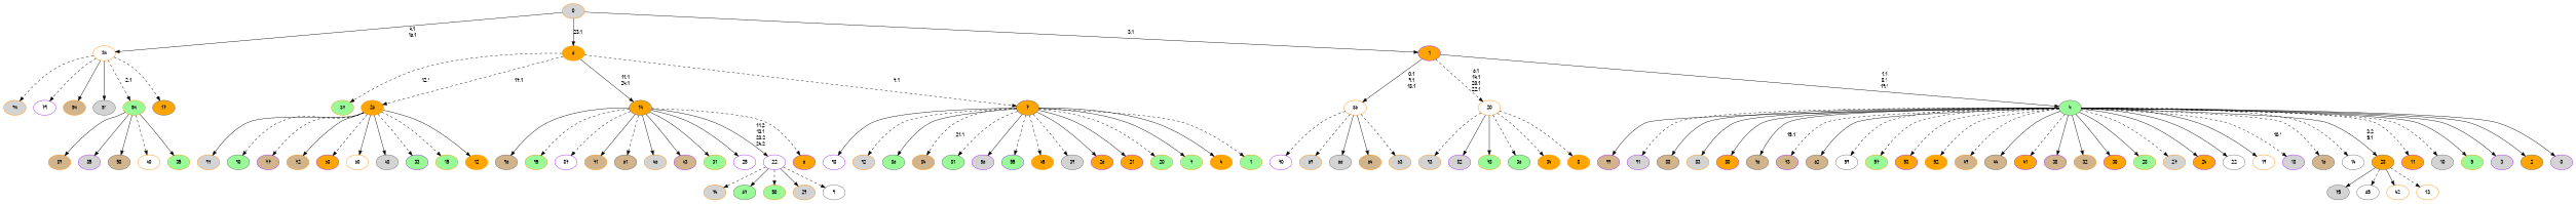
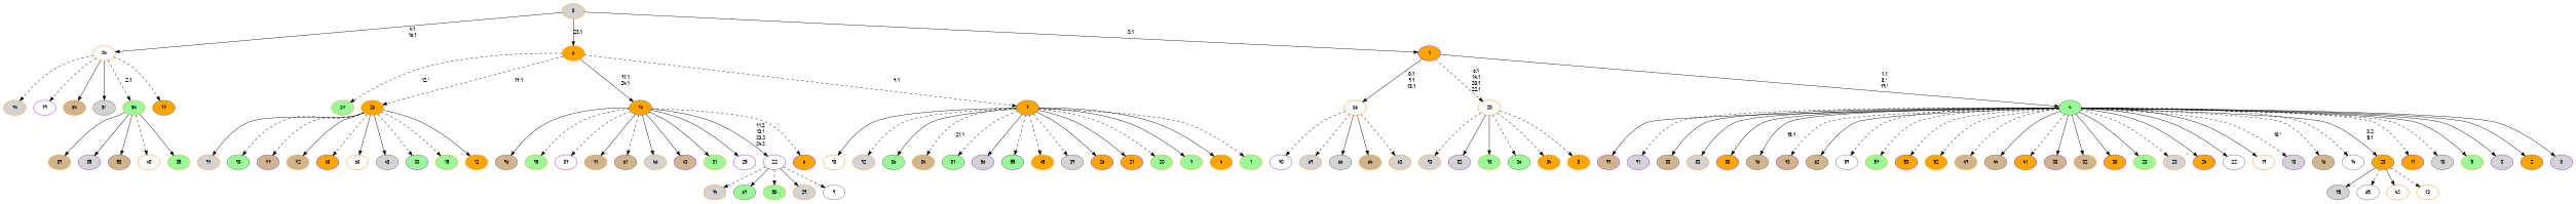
  digraph {
    fontname="Patrick Hand"
    node [color=darkorange fillcolor=lightgrey fontname="Patrick Hand" style=filled]
    edge [fontname="Patrick Hand" style=solid]
    n1 [color=purple fillcolor=tan label=99]
-   n2 [color=purple fillcolor=white label=98]
+   n2 [fillcolor=white label=98]
    n3 [label=97]
    n4 [color=gray40 fillcolor=tan label=96]
    n5 [fillcolor=palegreen label=95]
    n6 [label=94]
    n7 [label=93]
    n8 [label=92]
    n9 [color=purple label=91]
    n10 [color=gray40 fillcolor=palegreen label=90]
    n11 [fillcolor=tan label=89]
    n12 [color=gray40 fillcolor=tan label=88]
    n13 [color=purple fillcolor=white label=87]
    n14 [color=gray40 fillcolor=palegreen label=86]
    n15 [color=purple label=85]
    n16 [fillcolor=tan label=84]
    n17 [label=83]
    n18 [color=purple label=82]
    n19 [color=gray40 fillcolor=palegreen label=81]
    n20 [color=purple fillcolor=orange label=80]
    n21 [color=purple fillcolor=white label=79]
    n22 [fillcolor=palegreen label=78]
    n23 [color=purple fillcolor=tan label=77]
    n24 [color=gray40 fillcolor=tan label=76]
    n25 [color=gray40 label=75]
    n26 [label=74]
    n27 [color=purple fillcolor=tan label=73]
    n28 [fillcolor=tan label=72]
    n29 [fillcolor=tan label=71]
    n30 [color=purple fillcolor=white label=70]
    n31 [label=69]
    n32 [color=purple fillcolor=orange label=68]
    n33 [color=gray40 fillcolor=palegreen label=67]
    n34 [color=gray40 label=66]
    n35 [color=gray40 fillcolor=white label=65]
    n36 [fillcolor=tan label=64]
    n37 [label=63]
    86 [fillcolor=white]
    n39 [color=gray40 fillcolor=tan label=62]
    n40 [color=gray40 fillcolor=tan label=61]
    n41 [fillcolor=white label=60]
    n42 [color=gray40 fillcolor=white label=59]
    n43 [color=gray40 fillcolor=tan label=58]
    n44 [fillcolor=palegreen label=57]
    n45 [color=purple label=56]
    n46 [color=purple fillcolor=palegreen label=55]
    n47 [fillcolor=tan label=54]
    n48 [color=purple fillcolor=orange label=53]
    n49 [fillcolor=orange label=52]
    n50 [color=gray40 label=51]
    n51 [fillcolor=palegreen label=50]
    n52 [fillcolor=tan label=49]
    n53 [color=gray40 label=48]
    n54 [label=46]
    n55 [fillcolor=orange label=45]
    n56 [color=gray40 fillcolor=tan label=44]
    n57 [color=purple fillcolor=tan label=43]
    n58 [fillcolor=white label=42]
    n59 [color=purple fillcolor=orange label=41]
    n60 [fillcolor=white label=40]
    n61 [color=gray40 label=39]
    n62 [color=purple fillcolor=tan label=38]
    n63 [fillcolor=palegreen label=37]
    n64 [color=gray40 fillcolor=palegreen label=36]
    n65 [fillcolor=palegreen label=35]
    54 [fillcolor=palegreen]
    n67 [fillcolor=orange label=34]
    n68 [color=purple fillcolor=palegreen label=33]
    n69 [fillcolor=tan label=32]
    n70 [fillcolor=palegreen label=31]
    n71 [color=purple fillcolor=orange label=30]
    n72 [label=29]
    n73 [fillcolor=palegreen label=28]
-   n74 [label=27]
+   n74 [label=23]
    n75 [color=purple fillcolor=orange label=26]
    n76 [color=purple fillcolor=white label=25]
    n77 [color=purple fillcolor=orange label=24]
    n78 [color=gray40 fillcolor=white label=22]
    n79 [color=purple fillcolor=orange label=21]
    n80 [fillcolor=palegreen label=20]
    n81 [fillcolor=white label=19]
    n82 [color=purple label=18]
    n83 [color=gray40 fillcolor=orange label=17]
    34 [fillcolor=white]
    n85 [color=gray40 fillcolor=tan label=16]
    n86 [fillcolor=palegreen label=15]
    n87 [color=gray40 fillcolor=white label=14]
    n88 [fillcolor=white label=13]
    28 [color=gray40 fillcolor=orange]
    n90 [fillcolor=orange label=12]
    26 [fillcolor=orange]
    n92 [color=purple fillcolor=orange label=11]
    n93 [color=gray40 label=10]
    n94 [color=gray40 fillcolor=white label=9]
    22 [color=purple fillcolor=white]
    n96 [fillcolor=orange label=8]
    20 [fillcolor=white]
    n98 [fillcolor=palegreen label=7]
    n99 [color=purple fillcolor=orange label=6]
    14 [color=gray40 fillcolor=orange]
    n101 [fillcolor=palegreen label=5]
    n102 [fillcolor=orange label=4]
    n103 [color=purple label=3]
    n104 [color=gray40 fillcolor=orange label=2]
    n105 [fillcolor=palegreen label=1]
    7 [color=gray40 fillcolor=orange]
    6 [fillcolor=orange]
    n108 [color=purple label=0]
    4 [color=gray40 fillcolor=palegreen]
    1 [color=purple fillcolor=orange]
    0
    86 -> n30 [style=dashed]
    86 -> n31 [style=dashed]
    86 -> n34
    86 -> n36
    86 -> n37 [style=dashed]
    54 -> n11
    54 -> n15
    54 -> n43
    54 -> n60 [style=dashed]
    54 -> n65
    34 -> n6 [style=dashed]
    34 -> n21 [style=dashed]
    34 -> n47
    34 -> n50
    34 -> 54 [label="2,1" style=dashed]
    34 -> n83 [style=dashed]
    28 -> n25
    28 -> n35 [style=dashed]
    28 -> n58
    28 -> n88 [style=dashed]
    26 -> n3
    26 -> n10 [style=dashed]
    26 -> n23 [style=dashed]
    26 -> n28
    26 -> n32 [style=dashed]
    26 -> n41
    26 -> n53
    26 -> n68 [style=dashed]
    26 -> n86 [style=dashed]
    26 -> n90
    22 -> n26 [style=dashed]
    22 -> n33
    22 -> n51 [style=dashed]
    22 -> n72
    22 -> n94 [style=dashed]
    20 -> n7 [style=dashed]
    20 -> n18
    20 -> n22
    20 -> n64 [style=dashed]
    20 -> n67 [style=dashed]
    20 -> n96 [style=dashed]
    14 -> n4
    14 -> n5 [style=dashed]
    14 -> n13 [style=dashed]
    14 -> n29
    14 -> n40 [style=dashed]
    14 -> n54
    14 -> n57
    14 -> n70
    14 -> n76
    14 -> 22 [label="11,2\n13,1\n23,2\n24,2"]
    14 -> n99 [style=dashed]
    7 -> n2
    7 -> n8 [style=dashed]
    7 -> n14
    7 -> n16 [label="21,1" style=dashed]
    7 -> n19 [style=dashed]
    7 -> n45
    7 -> n46 [style=dashed]
    7 -> n55 [style=dashed]
    7 -> n61 [style=dashed]
    7 -> n75
    7 -> n79
    7 -> n80 [style=dashed]
    7 -> n98
    7 -> n102
    7 -> n105 [style=dashed]
    6 -> n63 [label="12,1" style=dashed]
    6 -> 26 [label="17,1" style=dashed]
    6 -> 14 [label="11,1\n24,1"]
    6 -> 7 [label="7,1" style=dashed]
    4 -> n1
    4 -> n9 [style=dashed]
    4 -> n12
    4 -> n17
    4 -> n20
    4 -> n24 [label="15,1"]
    4 -> n27 [style=dashed]
    4 -> n39
    4 -> n42 [style=dashed]
    4 -> n44 [style=dashed]
    4 -> n48 [style=dashed]
    4 -> n49 [style=dashed]
    4 -> n52 [style=dashed]
    4 -> n56
    4 -> n59 [style=dashed]
    4 -> n62
    4 -> n69
    4 -> n71
    4 -> n73
    4 -> n74 [style=dashed]
    4 -> n77
    4 -> n78
    4 -> n81
    4 -> n82 [label="10,1" style=dashed]
    4 -> n85 [style=dashed]
    4 -> n87 [style=dashed]
    4 -> 28 [label="3,2\n5,1"]
    4 -> n92 [style=dashed]
    4 -> n93 [style=dashed]
    4 -> n101
    4 -> n103
    4 -> n104
    4 -> n108
    1 -> 86 [label="0,1\n9,1\n18,1"]
    1 -> 20 [label="6,1\n14,1\n20,1\n22,1" style=dashed]
    1 -> 4 [label="1,1\n8,1\n19,1"]
    0 -> 34 [label="4,1\n16,1"]
    0 -> 6 [label="23,1"]
    0 -> 1 [label="3,1"]
  }
